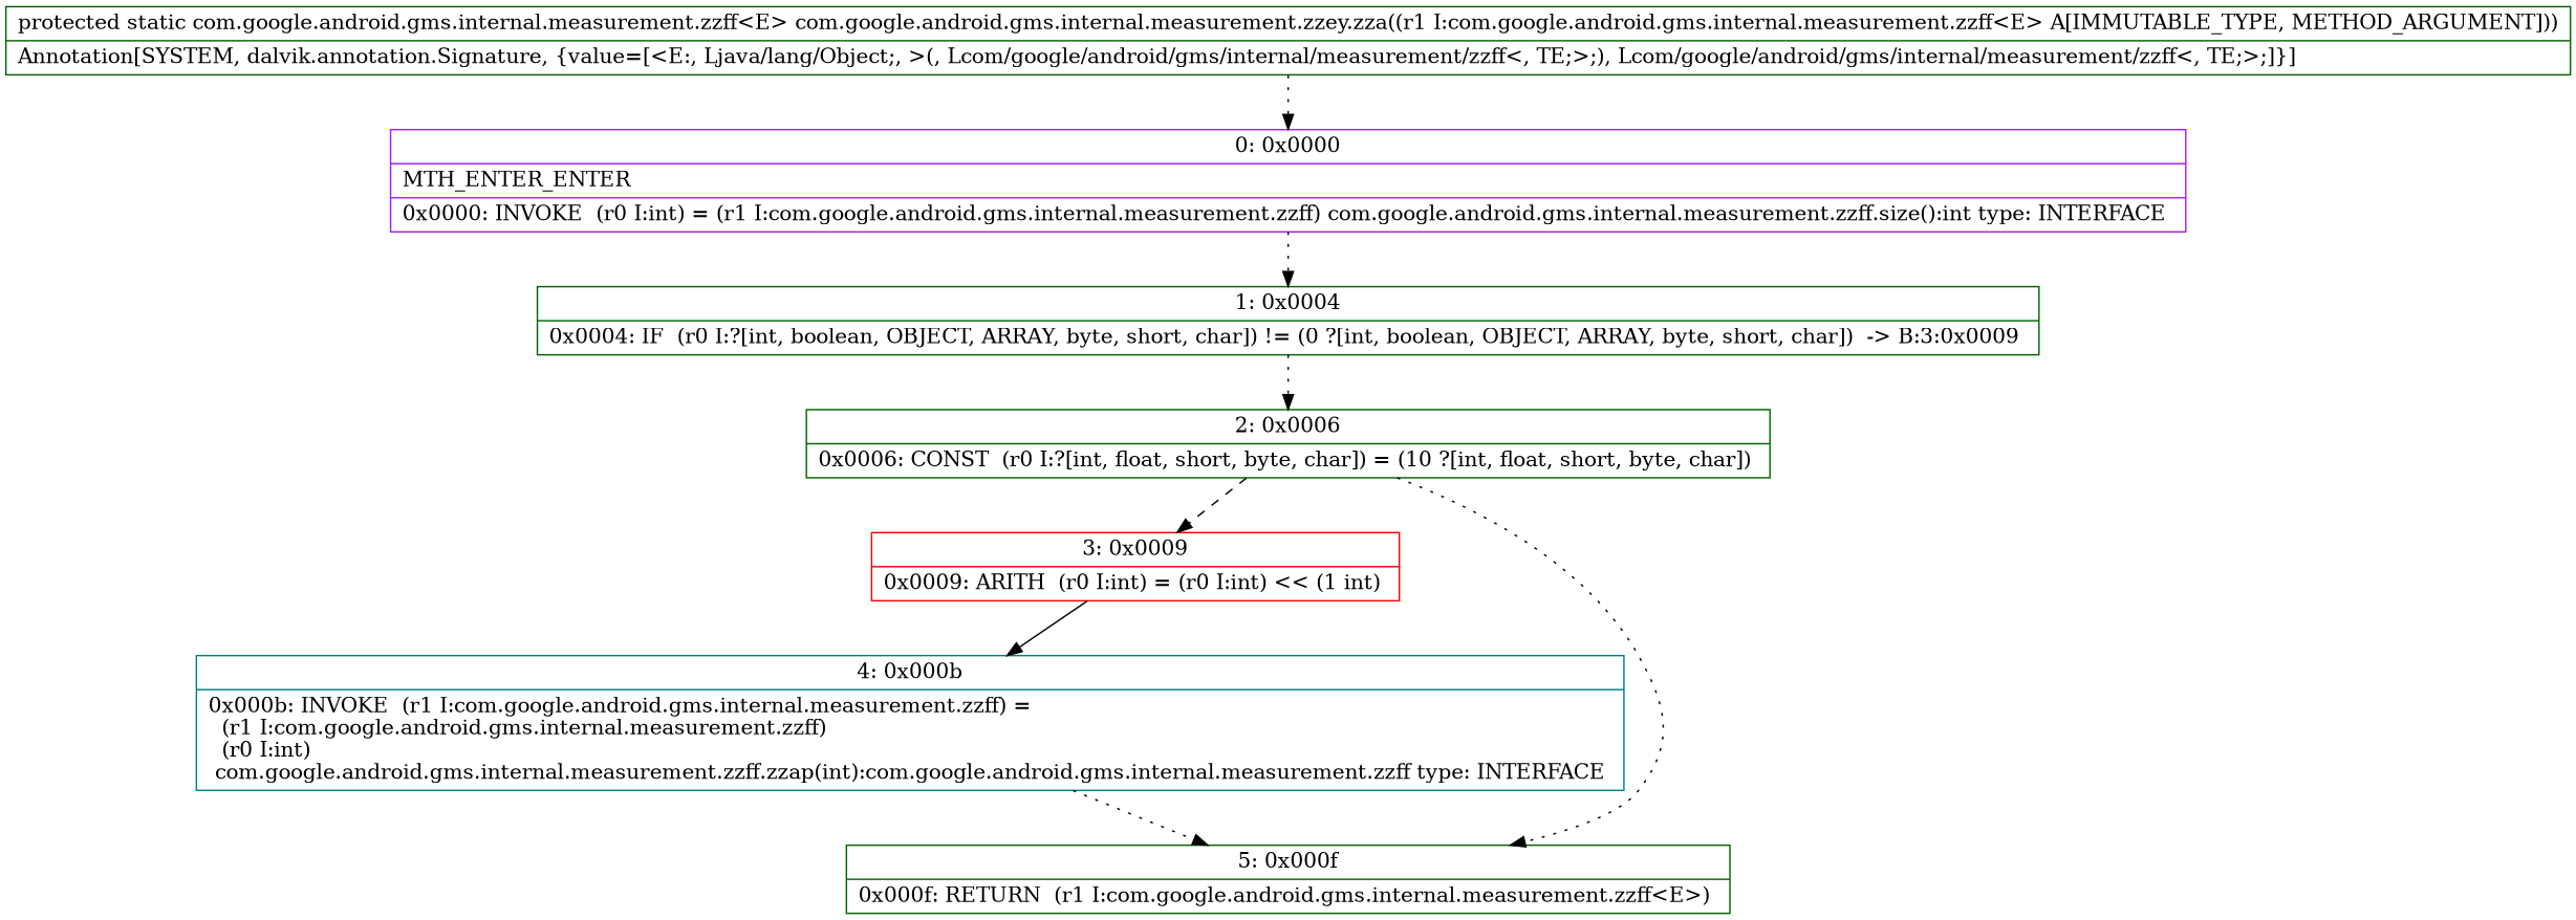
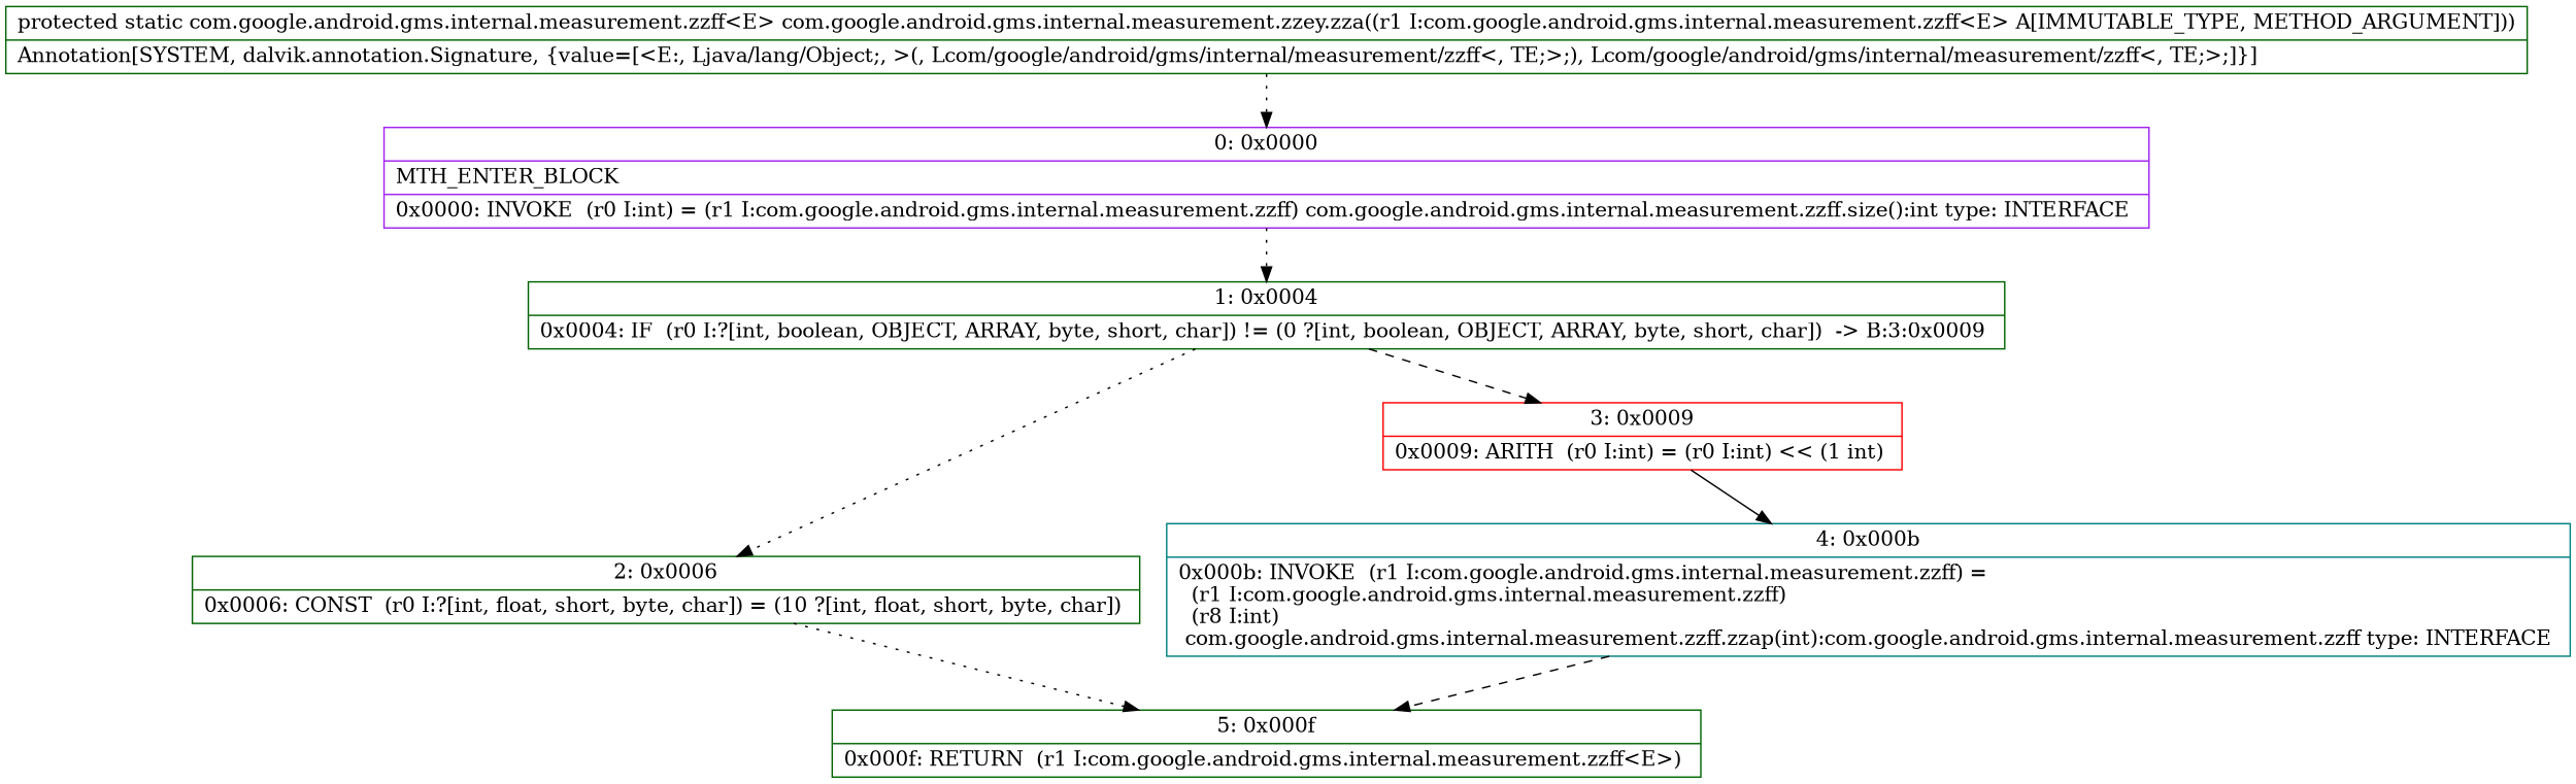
  digraph {
    node [color=darkgreen shape=record]
    edge [style=dotted]
-   n1 [color=purple label="{0\:\ 0x0000|MTH_ENTER_ENTER\l|0x0000: INVOKE  (r0 I:int) = (r1 I:com.google.android.gms.internal.measurement.zzff) com.google.android.gms.internal.measurement.zzff.size():int type: INTERFACE \l}"]
+   n1 [color=purple label="{0\:\ 0x0000|MTH_ENTER_BLOCK\l|0x0000: INVOKE  (r0 I:int) = (r1 I:com.google.android.gms.internal.measurement.zzff) com.google.android.gms.internal.measurement.zzff.size():int type: INTERFACE \l}"]
    n2 [label="{1\:\ 0x0004|0x0004: IF  (r0 I:?[int, boolean, OBJECT, ARRAY, byte, short, char]) != (0 ?[int, boolean, OBJECT, ARRAY, byte, short, char])  \-\> B:3:0x0009 \l}"]
    n3 [label="{2\:\ 0x0006|0x0006: CONST  (r0 I:?[int, float, short, byte, char]) = (10 ?[int, float, short, byte, char]) \l}"]
    n4 [color=red label="{3\:\ 0x0009|0x0009: ARITH  (r0 I:int) = (r0 I:int) \<\< (1 int) \l}"]
    n5 [label="{5\:\ 0x000f|0x000f: RETURN  (r1 I:com.google.android.gms.internal.measurement.zzff\<E\>) \l}"]
-   n6 [color=teal label="{4\:\ 0x000b|0x000b: INVOKE  (r1 I:com.google.android.gms.internal.measurement.zzff) = \l  (r1 I:com.google.android.gms.internal.measurement.zzff)\l  (r0 I:int)\l com.google.android.gms.internal.measurement.zzff.zzap(int):com.google.android.gms.internal.measurement.zzff type: INTERFACE \l}"]
+   n6 [color=teal label="{4\:\ 0x000b|0x000b: INVOKE  (r1 I:com.google.android.gms.internal.measurement.zzff) = \l  (r1 I:com.google.android.gms.internal.measurement.zzff)\l  (r8 I:int)\l com.google.android.gms.internal.measurement.zzff.zzap(int):com.google.android.gms.internal.measurement.zzff type: INTERFACE \l}"]
    n7 [label="{protected static com.google.android.gms.internal.measurement.zzff\<E\> com.google.android.gms.internal.measurement.zzey.zza((r1 I:com.google.android.gms.internal.measurement.zzff\<E\> A[IMMUTABLE_TYPE, METHOD_ARGUMENT]))  | Annotation[SYSTEM, dalvik.annotation.Signature, \{value=[\<E:, Ljava\/lang\/Object;, \>(, Lcom\/google\/android\/gms\/internal\/measurement\/zzff\<, TE;\>;), Lcom\/google\/android\/gms\/internal\/measurement\/zzff\<, TE;\>;]\}]\l}"]
    n1 -> n2
    n2 -> n3
-   n3 -> n4 [style=dashed]
+   n2 -> n4 [style=dashed]
    n3 -> n5
    n4 -> n6 [style=solid]
-   n6 -> n5
+   n6 -> n5 [style=dashed]
    n7 -> n1
  }
